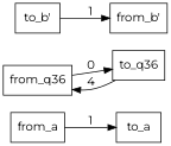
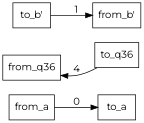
  digraph {
    fontname=Montserrat
    rankdir=LR
    node [fillcolor=white fontname=Montserrat shape=box style=filled]
    edge [fontname=Montserrat]
    n1 [label=<from_a>]
    n2 [label=<to_a>]
    n3 [label=<from_q36>]
    n4 [label=<to_q36>]
    n5 [label=<from_b'>]
    n6 [label=<to_b'>]
-   n1 -> n2 [label=1]
-   n3 -> n4 [label=0]
+   n1 -> n2 [label=0]
    n4 -> n3 [label=4]
    n6 -> n5 [label=1]
  }
